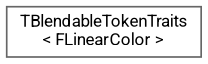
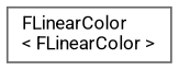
  digraph {
    rankdir=LR
    fontname=Roboto
-   n1 [color=grey40 fillcolor=white fontname=Roboto fontsize=10 height=0.2 label="TBlendableTokenTraits\l\< FLinearColor \>" shape=box style=filled width=0.4]
+   n1 [color=grey40 fillcolor=white fontname=Roboto fontsize=10 height=0.2 label="FLinearColor\l\< FLinearColor \>" shape=box style=filled width=0.4]
  }
